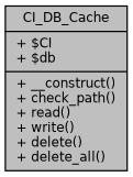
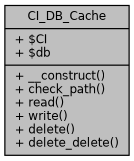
  digraph {
-   n1 [color=black fillcolor=grey75 fontcolor=black fontname=Helvetica fontsize=10 height=0.2 label="{CI_DB_Cache\n|+ $CI\l+ $db\l|+ __construct()\l+ check_path()\l+ read()\l+ write()\l+ delete()\l+ delete_all()\l}" shape=record style=filled width=0.4]
+   n1 [color=black fillcolor=grey75 fontcolor=black fontname=Helvetica fontsize=10 height=0.2 label="{CI_DB_Cache\n|+ $CI\l+ $db\l|+ __construct()\l+ check_path()\l+ read()\l+ write()\l+ delete()\l+ delete_delete()\l}" shape=record style=filled width=0.4]
  }
